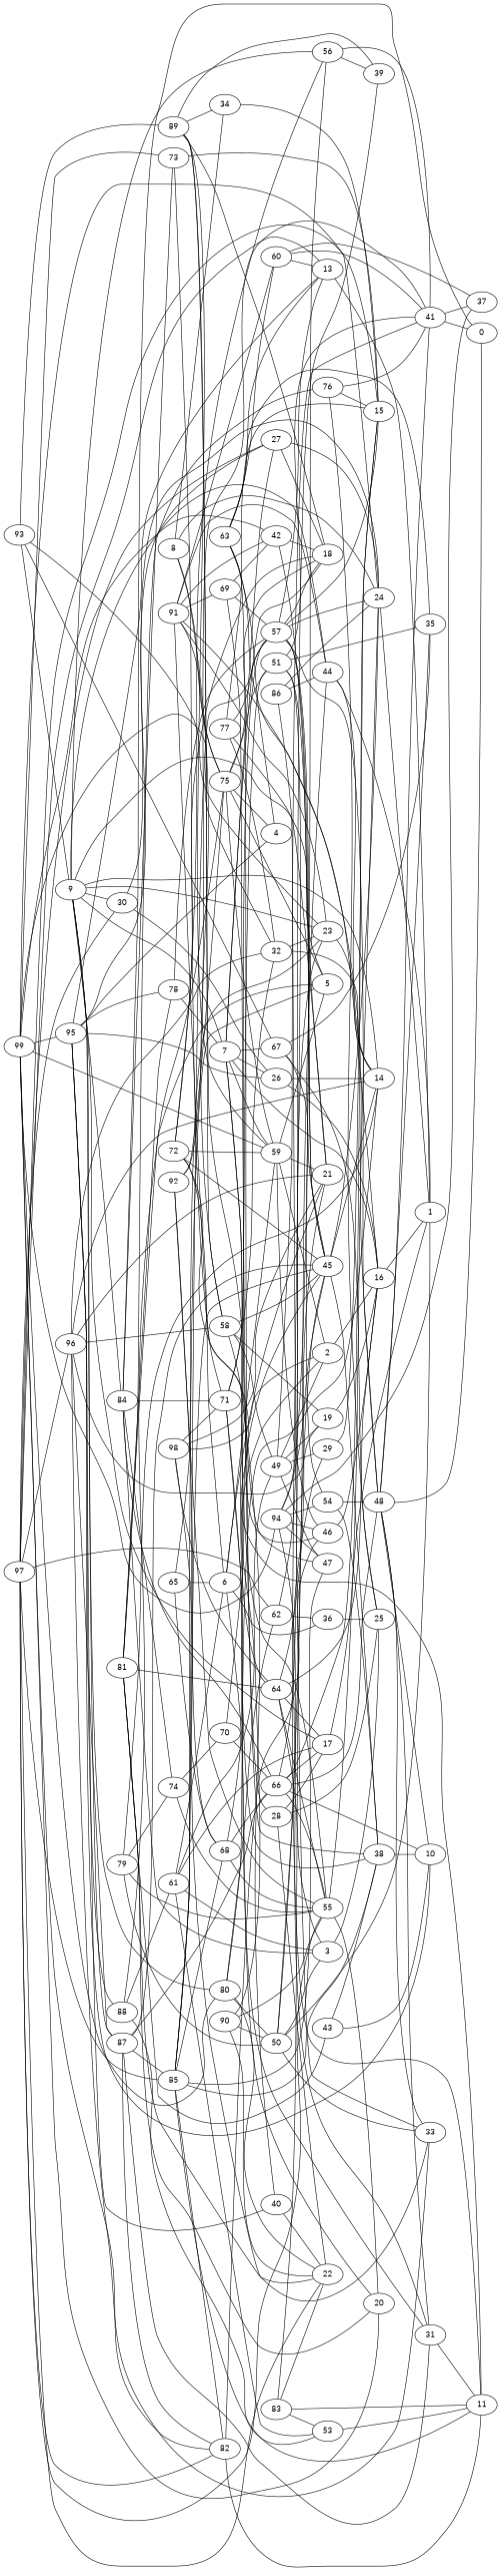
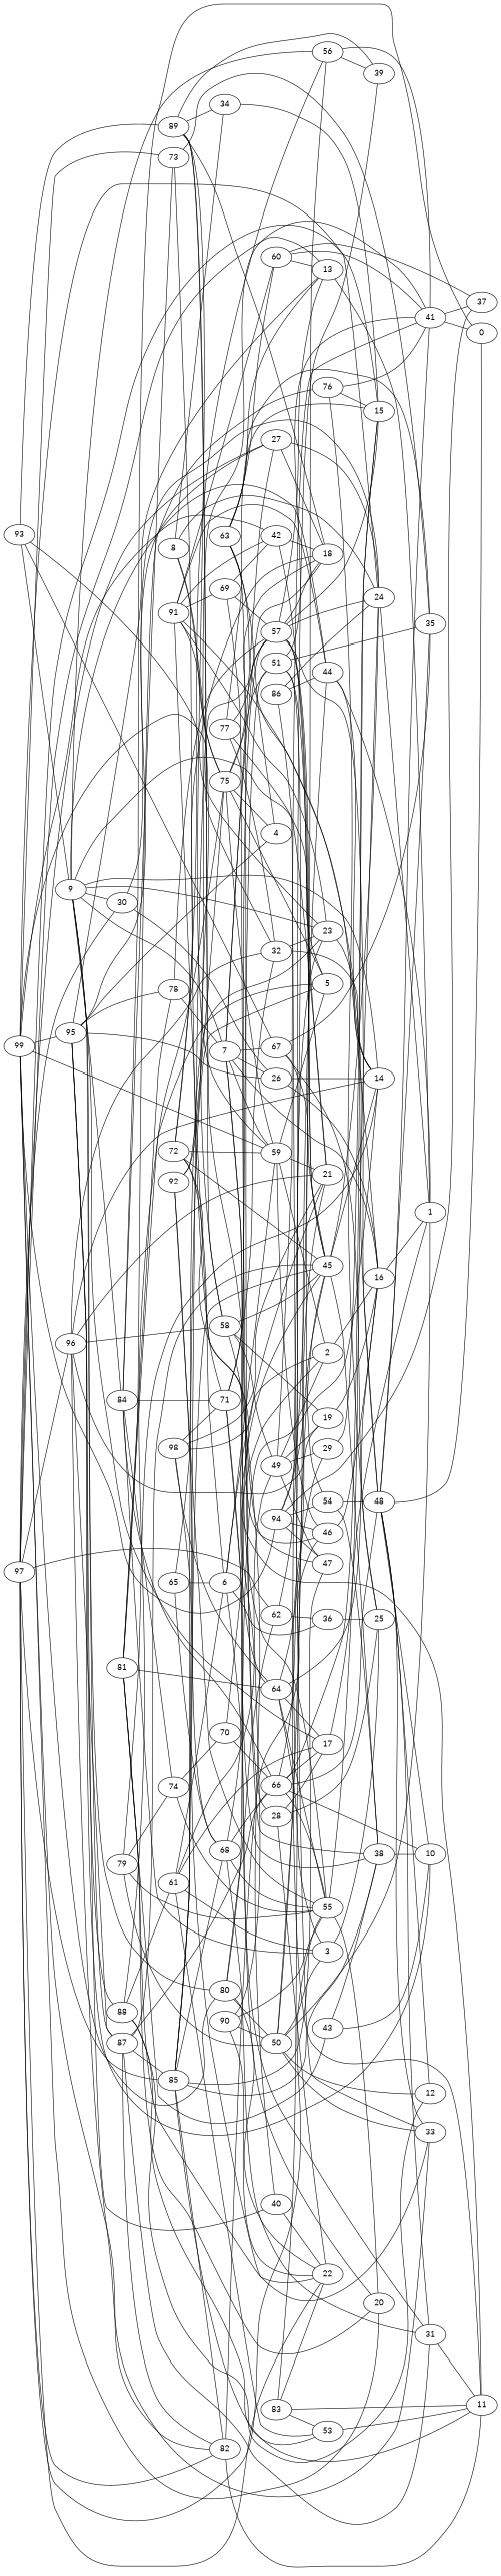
  digraph {
    fontname=Lato
    rankdir=LR
    node [fontname=Lato]
    edge [color=black dir=none fontname=Lato]
    77
    15
    21
    32
    57
    23
    14
    48
    13
    24
    18
    45
    54
    33
    35
    41
    0
    10
    31
+   12
    37
    11
    63
    4
    28
    60
    1
    22
    17
    25
    34
    89
    59
    64
    58
    39
    5
    55
    2
    46
    16
    3
    49
    40
    19
    75
    51
    92
    20
    91
    69
    44
    42
    38
    93
    9
    67
    56
    30
    80
    84
    7
    87
    98
    68
    71
    66
    76
    88
    53
    61
    6
    72
    36
    97
    62
    82
    85
    96
    27
    26
    47
    74
    70
    79
    50
    29
    99
    73
    95
    94
    78
    65
    86
    90
    83
    81
    43
    8
    subgraph sub_1 {
      77
      15
      21
      32
      57
      23
      14
      48
      13
      24
      18
      45
      54
      33
      35
      41
      0
      10
      31
+     12
      37
      11
      63
      4
      28
      60
      1
      22
      17
      25
      34
      89
      59
      64
      58
      39
      5
      55
      2
      46
      16
      3
      49
      40
      19
      75
      51
      92
      20
      91
      69
      44
      42
      38
      93
      9
      67
      56
      30
      80
      84
      7
      87
      98
      68
      71
      66
      76
      88
      53
      61
      6
      72
      36
      97
      62
      82
      85
      96
      27
      26
      47
      74
      70
      79
      50
      29
      99
      73
      95
      94
      78
      65
      86
      90
      83
      81
      43
      8
    }
    77 -> 15
    77 -> 21
    77 -> 32
    77 -> 57
    32 -> 23
    32 -> 14
    57 -> 15
    57 -> 48
    57 -> 13
    57 -> 24
    57 -> 18
    57 -> 45
    57 -> 54
    23 -> 14
    48 -> 33
    48 -> 35
    48 -> 41
    48 -> 0
    48 -> 10
    48 -> 31
+   48 -> 12
    13 -> 1
    24 -> 1
    45 -> 14
    45 -> 24
    45 -> 38
    54 -> 48
    54 -> 38
    41 -> 0
    41 -> 37
    31 -> 11
    63 -> 48
    63 -> 13
    63 -> 35
    63 -> 4
    63 -> 28
    63 -> 60
    28 -> 22
    28 -> 17
    28 -> 25
    60 -> 13
    60 -> 41
    60 -> 37
    17 -> 1
    34 -> 15
    89 -> 18
    89 -> 34
    89 -> 59
    89 -> 64
    89 -> 58
    89 -> 39
    59 -> 21
    59 -> 5
    59 -> 2
    59 -> 46
    64 -> 21
    64 -> 17
    64 -> 55
    64 -> 16
    64 -> 3
    58 -> 45
    58 -> 49
    58 -> 40
    58 -> 19
    55 -> 24
    55 -> 20
    2 -> 16
    46 -> 16
    16 -> 1
    3 -> 25
    49 -> 41
    49 -> 2
    49 -> 19
    49 -> 47
    49 -> 29
    40 -> 22
    19 -> 16
    75 -> 18
    75 -> 4
    75 -> 59
    75 -> 5
    75 -> 51
    51 -> 45
    51 -> 35
    51 -> 41
    51 -> 11
    92 -> 33
    92 -> 41
    92 -> 55
    92 -> 75
    91 -> 23
    91 -> 11
    91 -> 60
    91 -> 16
    91 -> 75
    91 -> 69
    91 -> 44
    91 -> 42
    69 -> 57
    69 -> 42
    69 -> 38
    44 -> 14
    44 -> 1
    42 -> 21
    42 -> 18
    38 -> 10
    93 -> 23
    93 -> 89
    93 -> 9
    93 -> 67
    9 -> 23
    9 -> 14
    9 -> 17
    9 -> 5
    9 -> 44
    9 -> 56
    9 -> 30
    9 -> 80
    9 -> 84
    9 -> 7
    9 -> 87
    67 -> 45
    67 -> 35
    67 -> 25
    56 -> 41
    56 -> 39
    30 -> 24
    30 -> 26
    80 -> 14
    80 -> 22
    80 -> 62
    80 -> 50
    84 -> 0
    84 -> 3
    84 -> 71
    84 -> 66
    84 -> 74
    84 -> 73
    7 -> 18
    7 -> 59
    7 -> 55
    7 -> 16
    7 -> 67
    7 -> 27
    7 -> 26
    7 -> 47
    87 -> 45
    87 -> 31
    87 -> 66
    87 -> 82
    87 -> 85
    98 -> 21
    98 -> 64
    98 -> 2
    98 -> 68
    98 -> 71
    68 -> 55
    68 -> 51
    68 -> 66
    71 -> 32
    71 -> 57
    71 -> 31
    71 -> 38
    66 -> 15
    66 -> 48
    66 -> 10
    66 -> 17
    66 -> 39
    66 -> 55
    76 -> 15
    76 -> 41
    76 -> 25
+   88 -> 12
    88 -> 75
    88 -> 53
    88 -> 61
    53 -> 11
    61 -> 17
    61 -> 2
    61 -> 3
    61 -> 53
    61 -> 6
    6 -> 21
    6 -> 59
    6 -> 20
    6 -> 36
    72 -> 18
    72 -> 45
    72 -> 59
    72 -> 46
    72 -> 56
    72 -> 6
    36 -> 25
    97 -> 15
    97 -> 13
    97 -> 22
    97 -> 55
    97 -> 30
    97 -> 62
    97 -> 82
    97 -> 85
    97 -> 96
    97 -> 27
    62 -> 23
    62 -> 36
    82 -> 11
    82 -> 46
    85 -> 57
    85 -> 45
    85 -> 11
    85 -> 5
    85 -> 38
    85 -> 68
    85 -> 82
    85 -> 47
    96 -> 21
    96 -> 32
    96 -> 14
    96 -> 33
    96 -> 58
    96 -> 19
    96 -> 87
    27 -> 24
    27 -> 18
    26 -> 14
    26 -> 16
    74 -> 55
    74 -> 70
    70 -> 45
    70 -> 66
    79 -> 14
    79 -> 55
    79 -> 74
    79 -> 50
    50 -> 33
+   50 -> 12
    50 -> 1
    50 -> 3
    50 -> 44
    50 -> 29
    29 -> 15
    99 -> 32
    99 -> 24
    99 -> 59
    99 -> 20
    99 -> 42
    99 -> 80
    99 -> 82
    99 -> 73
    99 -> 95
    99 -> 94
-   73 -> 15
+   73 -> 35
    73 -> 71
    95 -> 13
    95 -> 10
    95 -> 4
    95 -> 40
    95 -> 88
    95 -> 27
    95 -> 26
    95 -> 78
    94 -> 45
    94 -> 54
-   94 -> 31
+   68 -> 31
    94 -> 37
    94 -> 46
    94 -> 56
    94 -> 47
    78 -> 57
    78 -> 7
    65 -> 23
    65 -> 68
    65 -> 6
    86 -> 24
    86 -> 33
    86 -> 44
    90 -> 22
    90 -> 55
    90 -> 49
    90 -> 50
    83 -> 45
    83 -> 11
    83 -> 22
    83 -> 53
    81 -> 22
    81 -> 64
    81 -> 5
    81 -> 20
    81 -> 76
    81 -> 78
    81 -> 43
    43 -> 10
    43 -> 38
    8 -> 24
    8 -> 34
    8 -> 58
    8 -> 75
  }
